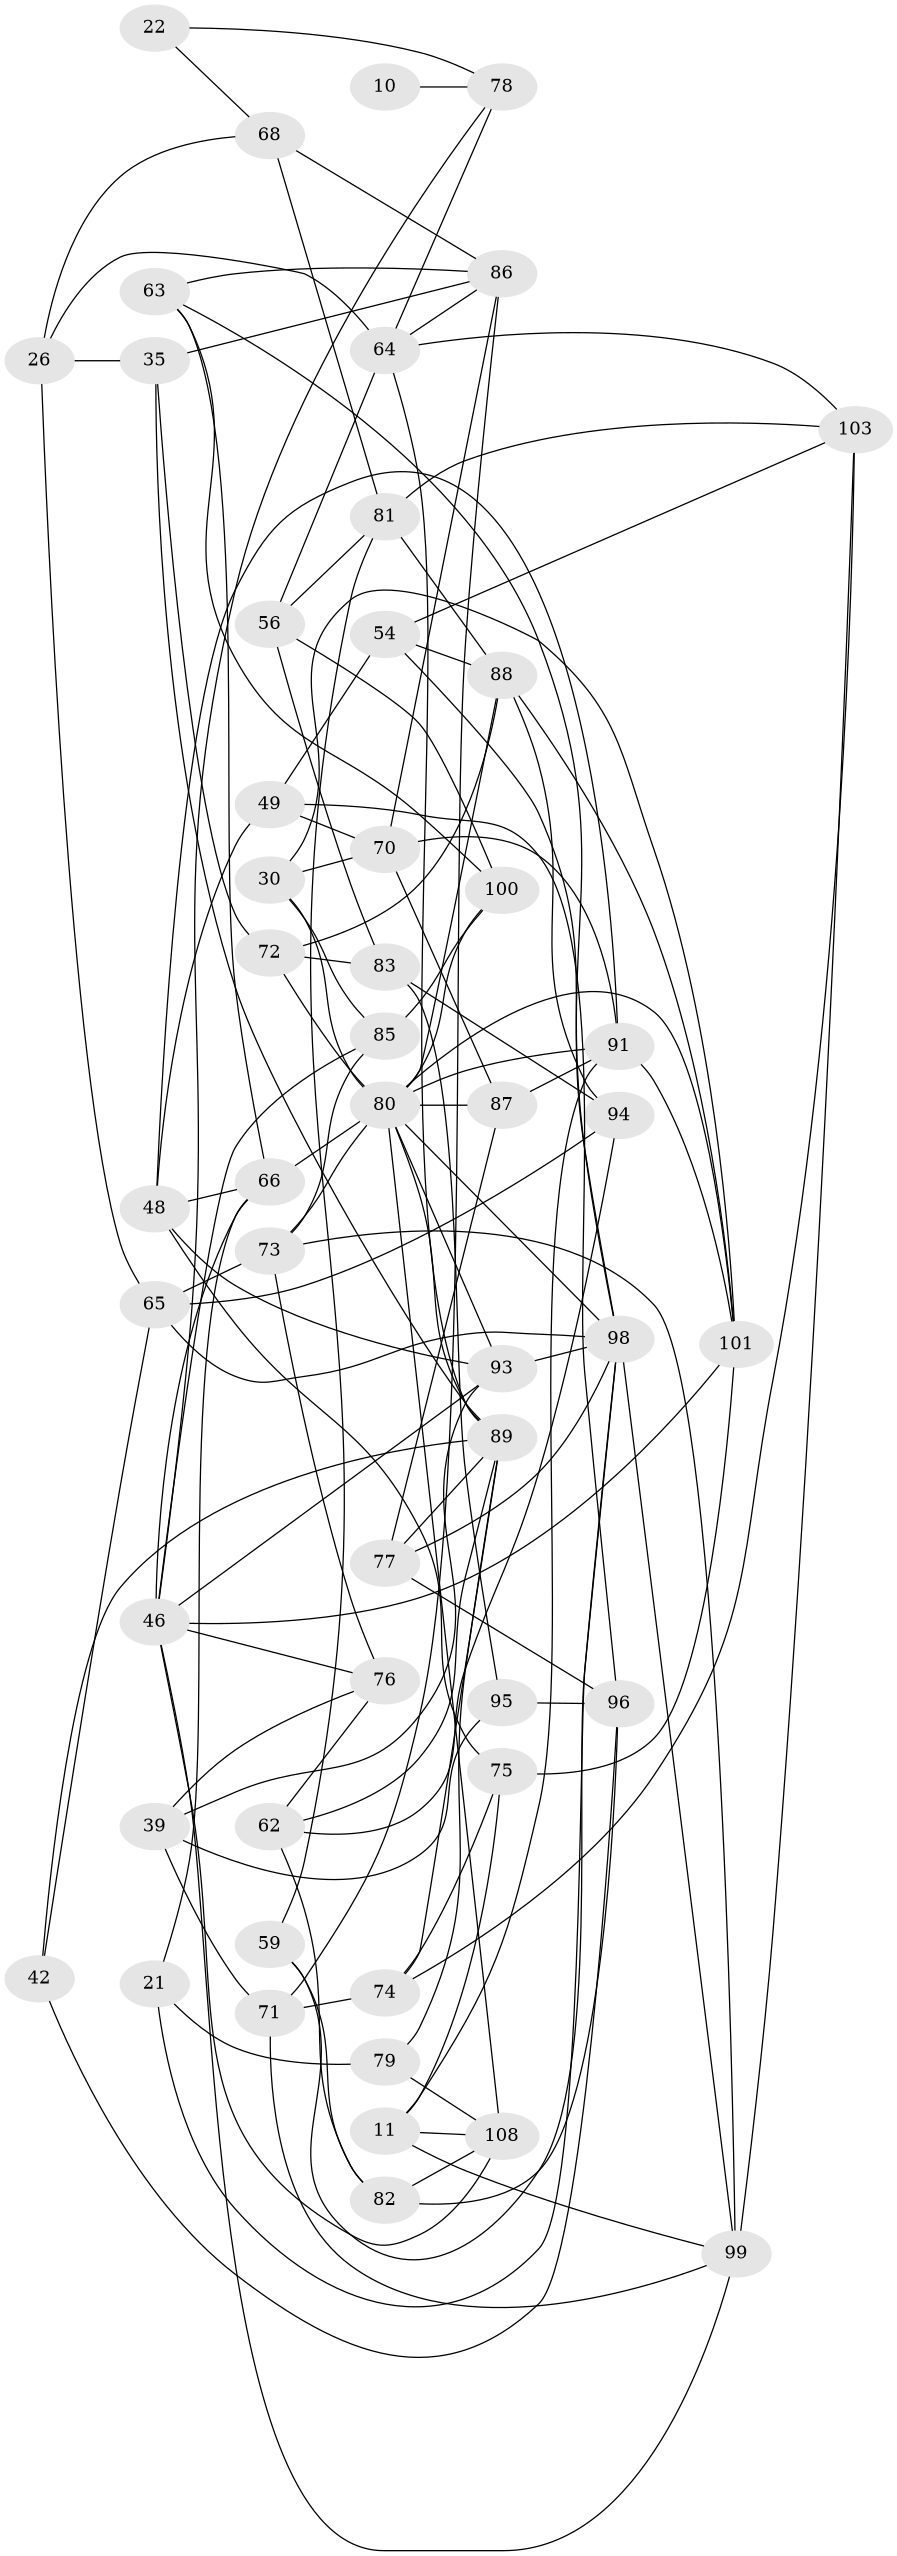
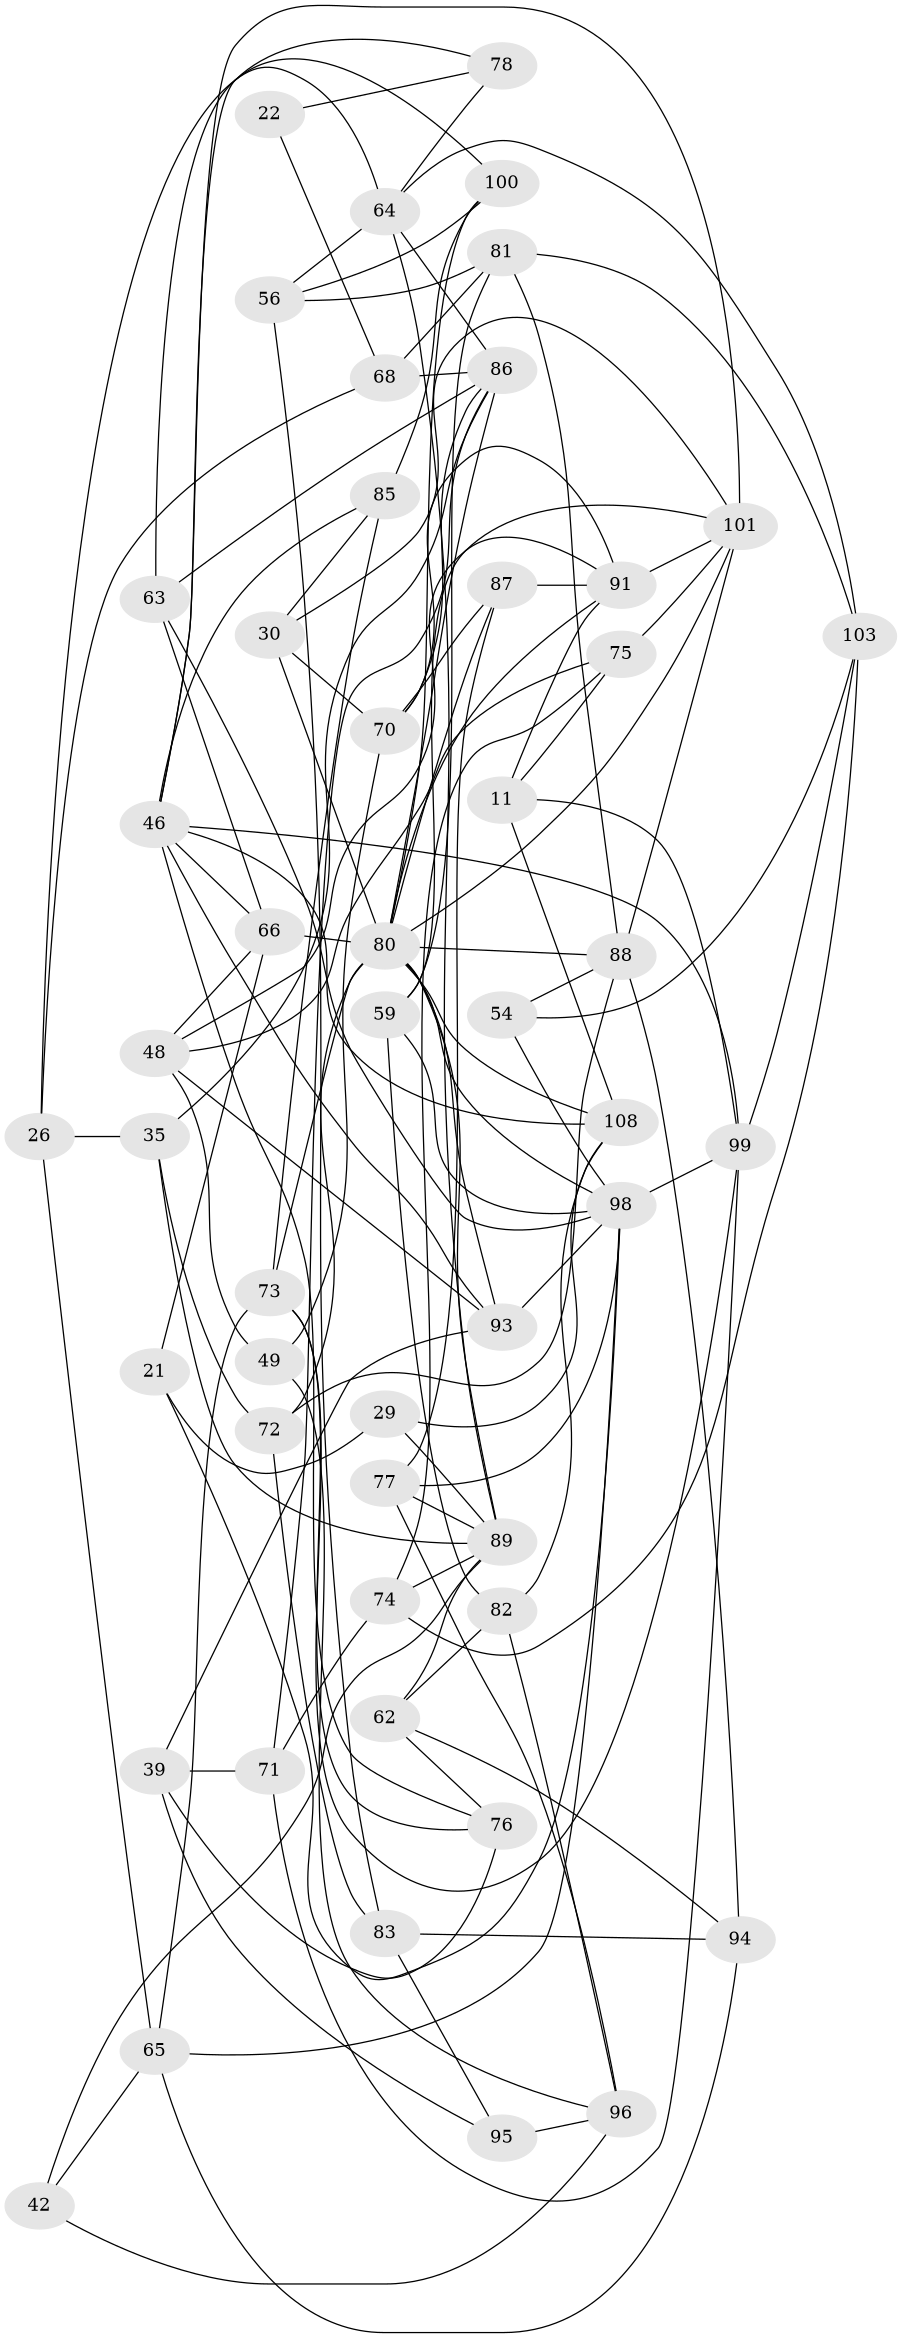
  graph {
    rankdir=LR
    node [color=gray90 style=filled]
    78 [super="+28"]
-   10
    81 [super="+24+60"]
    88 [super="+50"]
    103 [super="+90"]
    30 [super="+27"]
    101 [super="+32+97"]
    70 [super="+38"]
    80 [super="+3+33+40+34+36+58+43"]
    85
    21
-   79
+   79 [label=29]
    98 [super="+55+92"]
    66
    89 [super="+13+57+29"]
    n16 [label=108 super="+52"]
    99 [super="+8"]
    22
    68
    86 [super="+31+69"]
    26 [super="+9"]
    35 [super="+20"]
    64 [super="+19"]
    65 [super="+1"]
    72
    46 [super="+41+25"]
    76
    93 [super="+61"]
    94 [super="+42"]
    73 [super="+12"]
    91 [super="+23+84"]
    87
    100
    83
    39
    71
    95
    74
    96 [super="+4"]
    n40 [label=42]
    48 [super="+18"]
    49
    75 [super="+45"]
    54
    n45 [label=11]
    56
    59
    82
    62
    63
    77
-   10 -- 78 [weight=2]
    81 -- 88
    81 -- 103 [weight=2]
    88 -- 101 [weight=2]
    88 -- 94
    30 -- 101 [weight=2]
    30 -- 70
    30 -- 80 [weight=2]
    30 -- 85
    70 -- 86
    70 -- 91 [weight=2]
    70 -- 87
    80 -- 88 [weight=2]
    80 -- 101
    80 -- 98 [weight=3]
    80 -- 89 [weight=3]
    80 -- n16
+   80 -- 86
    80 -- 93
    80 -- 91 [weight=3]
    80 -- 87
    80 -- 100
    85 -- 100
    21 -- 79
    21 -- 98
    21 -- 66 [weight=2]
    79 -- 89
    79 -- n16
    98 -- 99 [weight=2]
    66 -- 80
    99 -- 103
    22 -- 78 [weight=2]
    22 -- 68
    68 -- 81
    68 -- 86
    26 -- 68
    26 -- 35 [weight=2]
    26 -- 64
    26 -- 65
    35 -- 89
    35 -- 86 [weight=2]
    35 -- 72
    64 -- 78
    64 -- 103
    64 -- 89
    64 -- 86
    65 -- 98
    65 -- 94
    65 -- 73 [weight=2]
    72 -- 88
    72 -- 80
    72 -- 83
    46 -- 78
    46 -- 101 [weight=4]
    46 -- 85
    46 -- 66
    46 -- n16 [weight=2]
    46 -- 99 [weight=2]
    46 -- 76
    46 -- 93
    93 -- 98
    73 -- 80
    73 -- 85
    73 -- 99
    73 -- 76
    91 -- 101
    87 -- 91 [weight=2]
    83 -- 94
    83 -- 95
    39 -- 76
    39 -- 93
    39 -- 71
    39 -- 95
    71 -- 99
    71 -- 86
    71 -- 74
    95 -- 96
    74 -- 103
    74 -- 89
    74 -- 75
    n40 -- 89
    n40 -- 65
    n40 -- 96 [weight=2]
    48 -- 66
    48 -- 93 [weight=2]
    48 -- 91
    48 -- 49
    48 -- 75
    49 -- 70
    49 -- 96
-   49 -- 54
    75 -- 101 [weight=2]
    54 -- 88
    54 -- 103
    54 -- 98
    n45 -- n16
    n45 -- 99
    n45 -- 91
    n45 -- 75
    56 -- 81
    56 -- 64
    56 -- 100
    56 -- 83
    59 -- 81
+   59 -- 101
    59 -- 98
    59 -- 82
    82 -- n16
    82 -- 96
    62 -- 89
    62 -- 76
    62 -- 94
    62 -- 82
    63 -- 98
    63 -- 66
    63 -- 86
    63 -- 100
    77 -- 98
    77 -- 89
    77 -- 87
    77 -- 96
  }
